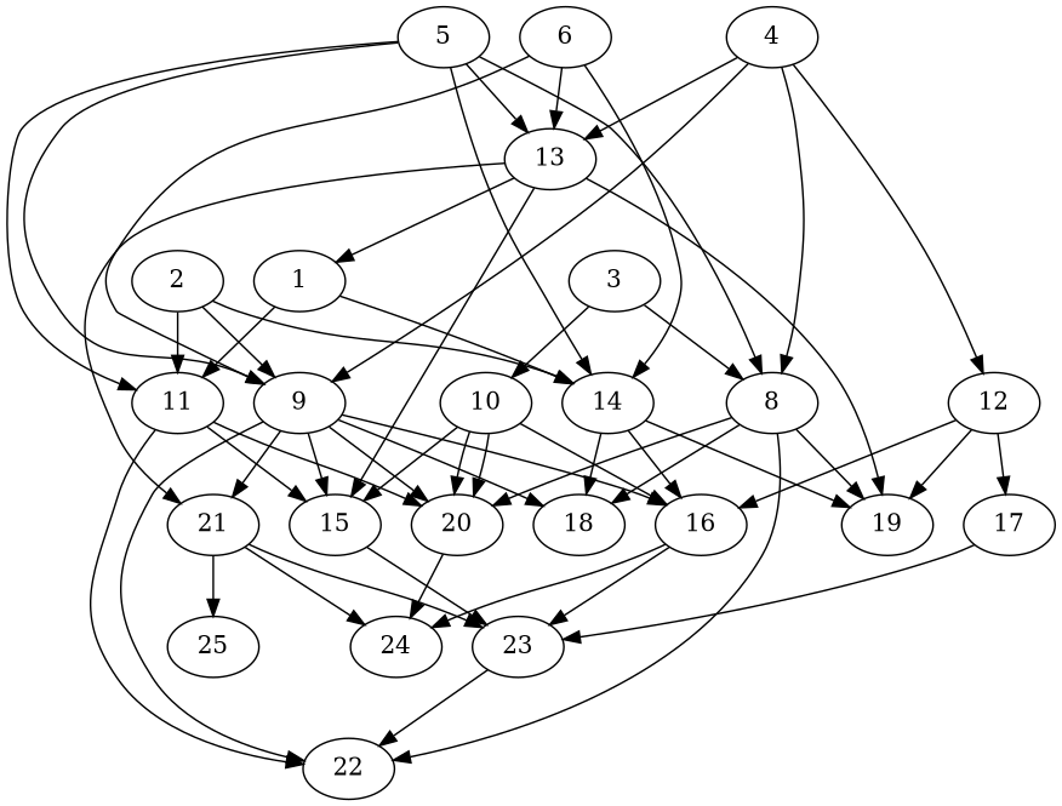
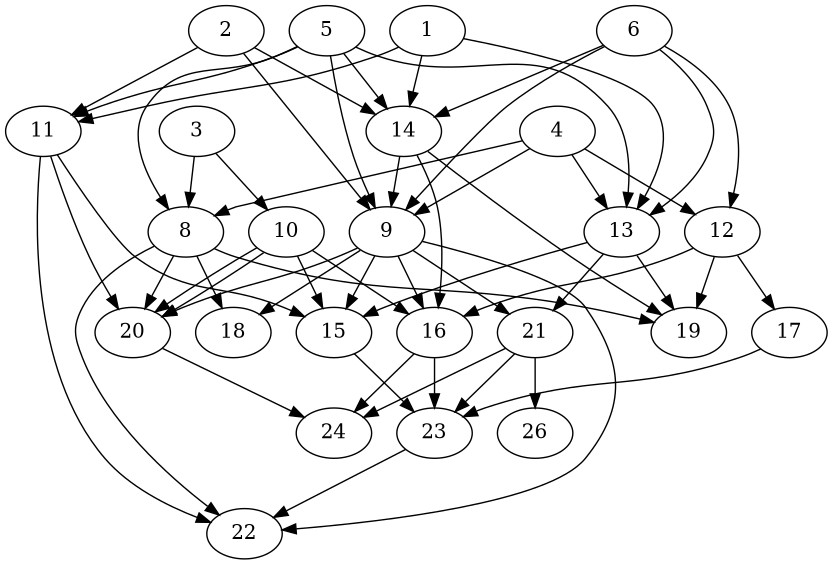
  digraph {
    node [alpha=0.02]
    1 [alpha=0.18 expect_size=49175552]
    11 [alpha=0.04 expect_size=22106112]
    13 [alpha=0.06 expect_size=7585792]
    14 [alpha=0.09 expect_size=11889664]
    20 [expect_size=42673152]
    22 [alpha=0.12 expect_size=47134720]
    15 [alpha=0.07 expect_size=40529920]
    19 [alpha=0.00 expect_size=21151744]
    21 [expect_size=38460416]
    18 [alpha=0.05 expect_size=13681664]
    16 [alpha=0.03 expect_size=47112192]
    24 [expect_size=49069056]
    23 [alpha=0.08 expect_size=34532352]
-   25 [alpha=0.07 expect_size=23504896]
+   25 [alpha=0.07 expect_size=23504896 label=26]
    2 [alpha=0.16 expect_size=31399936]
    9 [alpha=0.09 expect_size=34188288]
    3 [expect_size=17228800]
    8 [alpha=0.03 expect_size=24055808]
    10 [alpha=0.18 expect_size=43673600]
    4 [alpha=0.12 expect_size=47091712]
    12 [alpha=0.15 expect_size=17342464]
    17 [alpha=0.04 expect_size=35688448]
    5 [alpha=0.03 expect_size=31199232]
    6 [alpha=0.15 expect_size=21213184]
    1 -> 11
-   13 -> 1
+   1 -> 13
    1 -> 14
    11 -> 20
    11 -> 22
    11 -> 15
    13 -> 15
    13 -> 19
    13 -> 21
    14 -> 19
-   14 -> 18
+   14 -> 9
    14 -> 16
    20 -> 24
    15 -> 23
    21 -> 24
    21 -> 23
    21 -> 25
    16 -> 24
    16 -> 23
    23 -> 22
    2 -> 11
    2 -> 14
    2 -> 9
    9 -> 20
    9 -> 22
    9 -> 15
    9 -> 21
    9 -> 18
    9 -> 16
    3 -> 8
    3 -> 10
    8 -> 20
    8 -> 22
    8 -> 19
    8 -> 18
    10 -> 20
    10 -> 20
    10 -> 15
    10 -> 16
    4 -> 13
    4 -> 9
    4 -> 8
    4 -> 12
    12 -> 19
    12 -> 16
    12 -> 17
    17 -> 23
    5 -> 11
    5 -> 13
    5 -> 14
    5 -> 9
    5 -> 8
    6 -> 13
    6 -> 14
    6 -> 9
+   6 -> 12
  }
